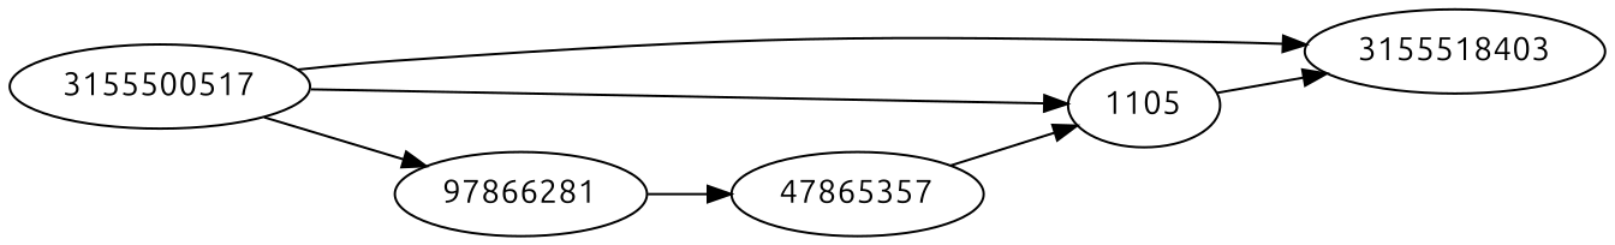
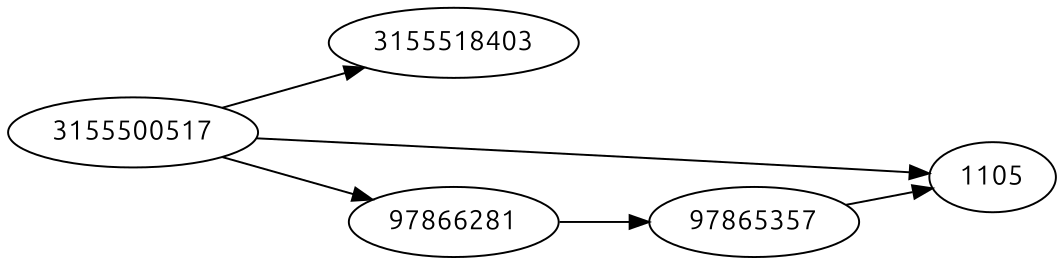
  strict digraph {
    fontname=Ubuntu
    rankdir=LR
    node [fontname=Ubuntu]
    edge [fontname=Ubuntu]
    3155500517
    3155518403
    1105
    97866281
-   97865357 [label=47865357]
+   97865357
    3155500517 -> 3155518403
    3155500517 -> 1105
    3155500517 -> 97866281
-   1105 -> 3155518403
    97866281 -> 97865357
    97865357 -> 1105
  }
